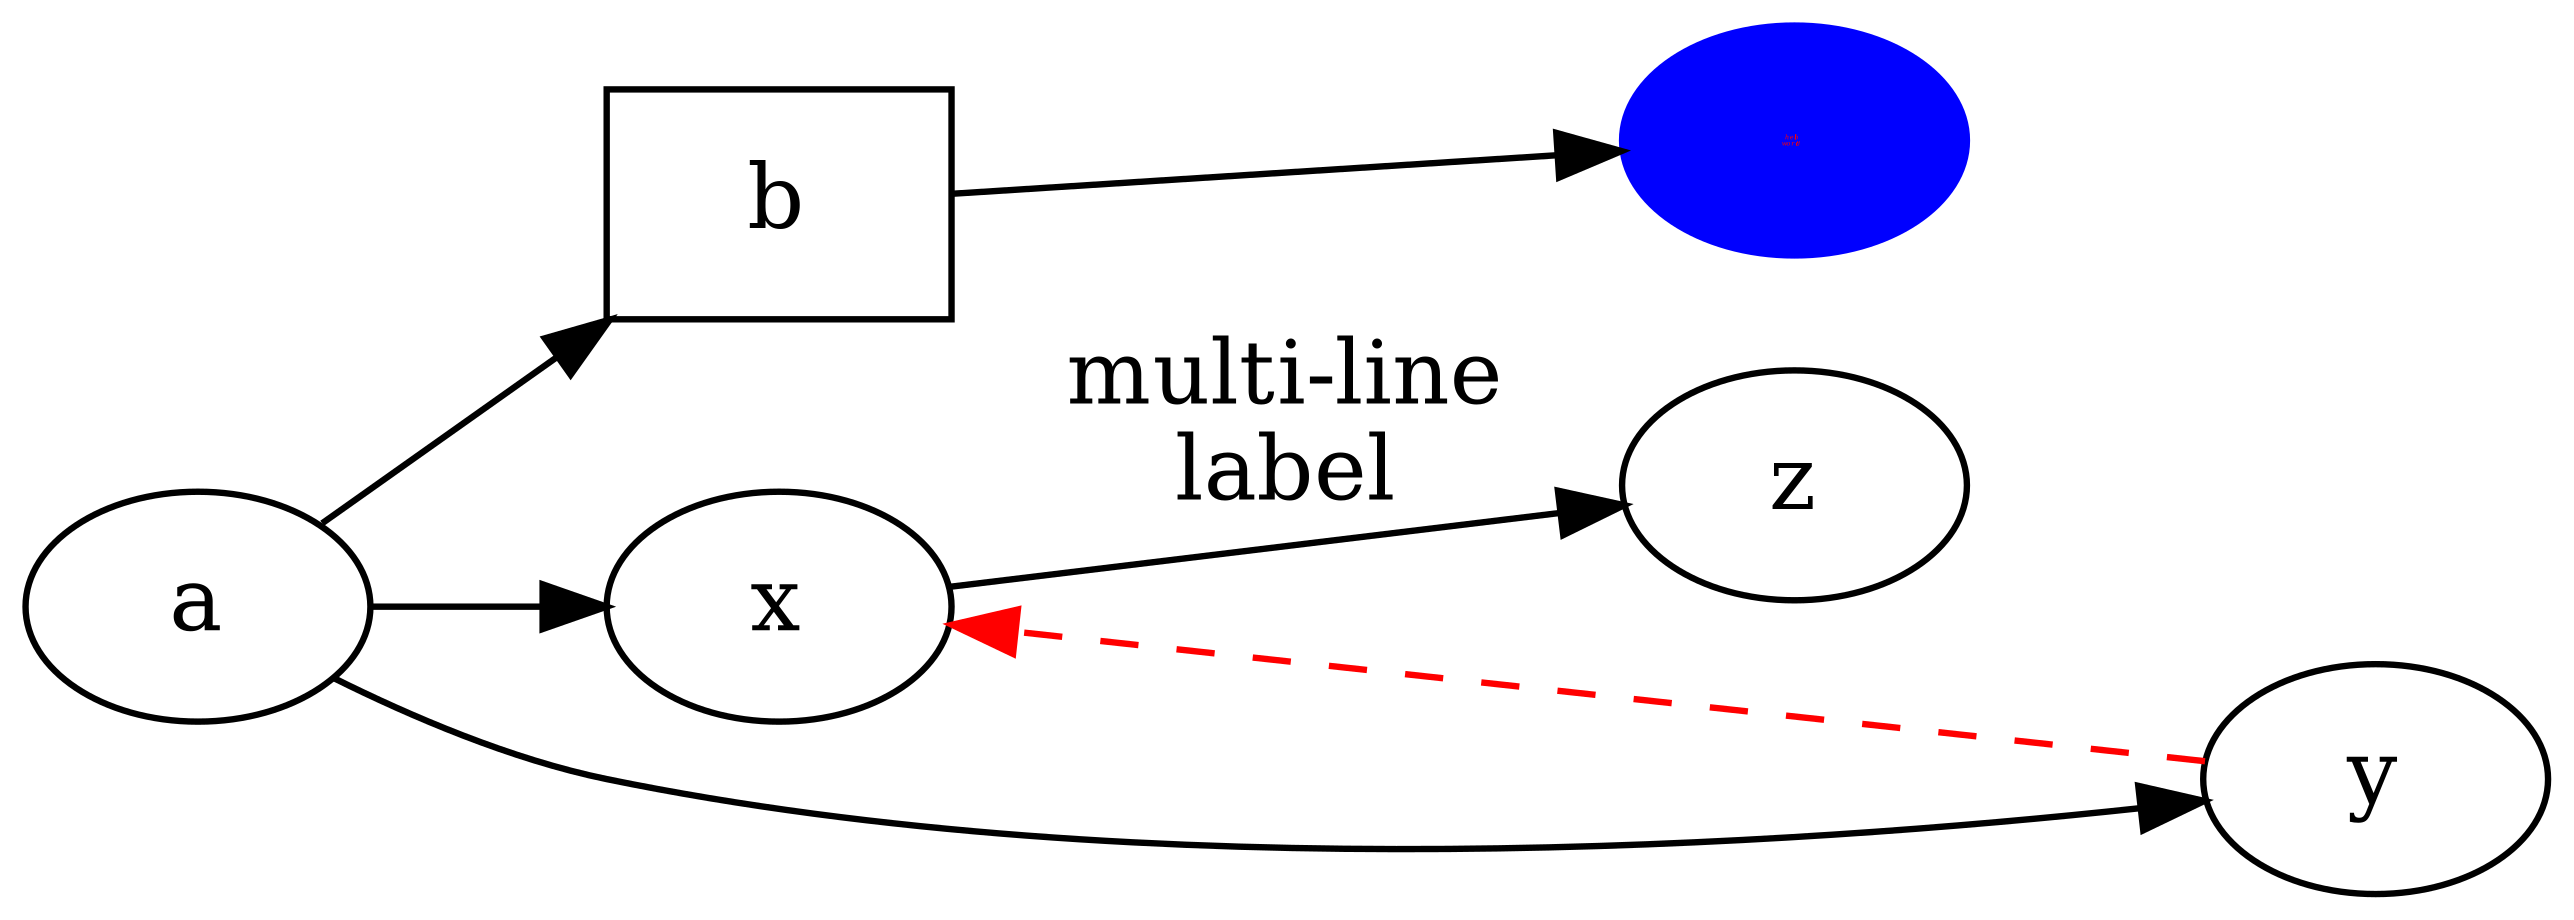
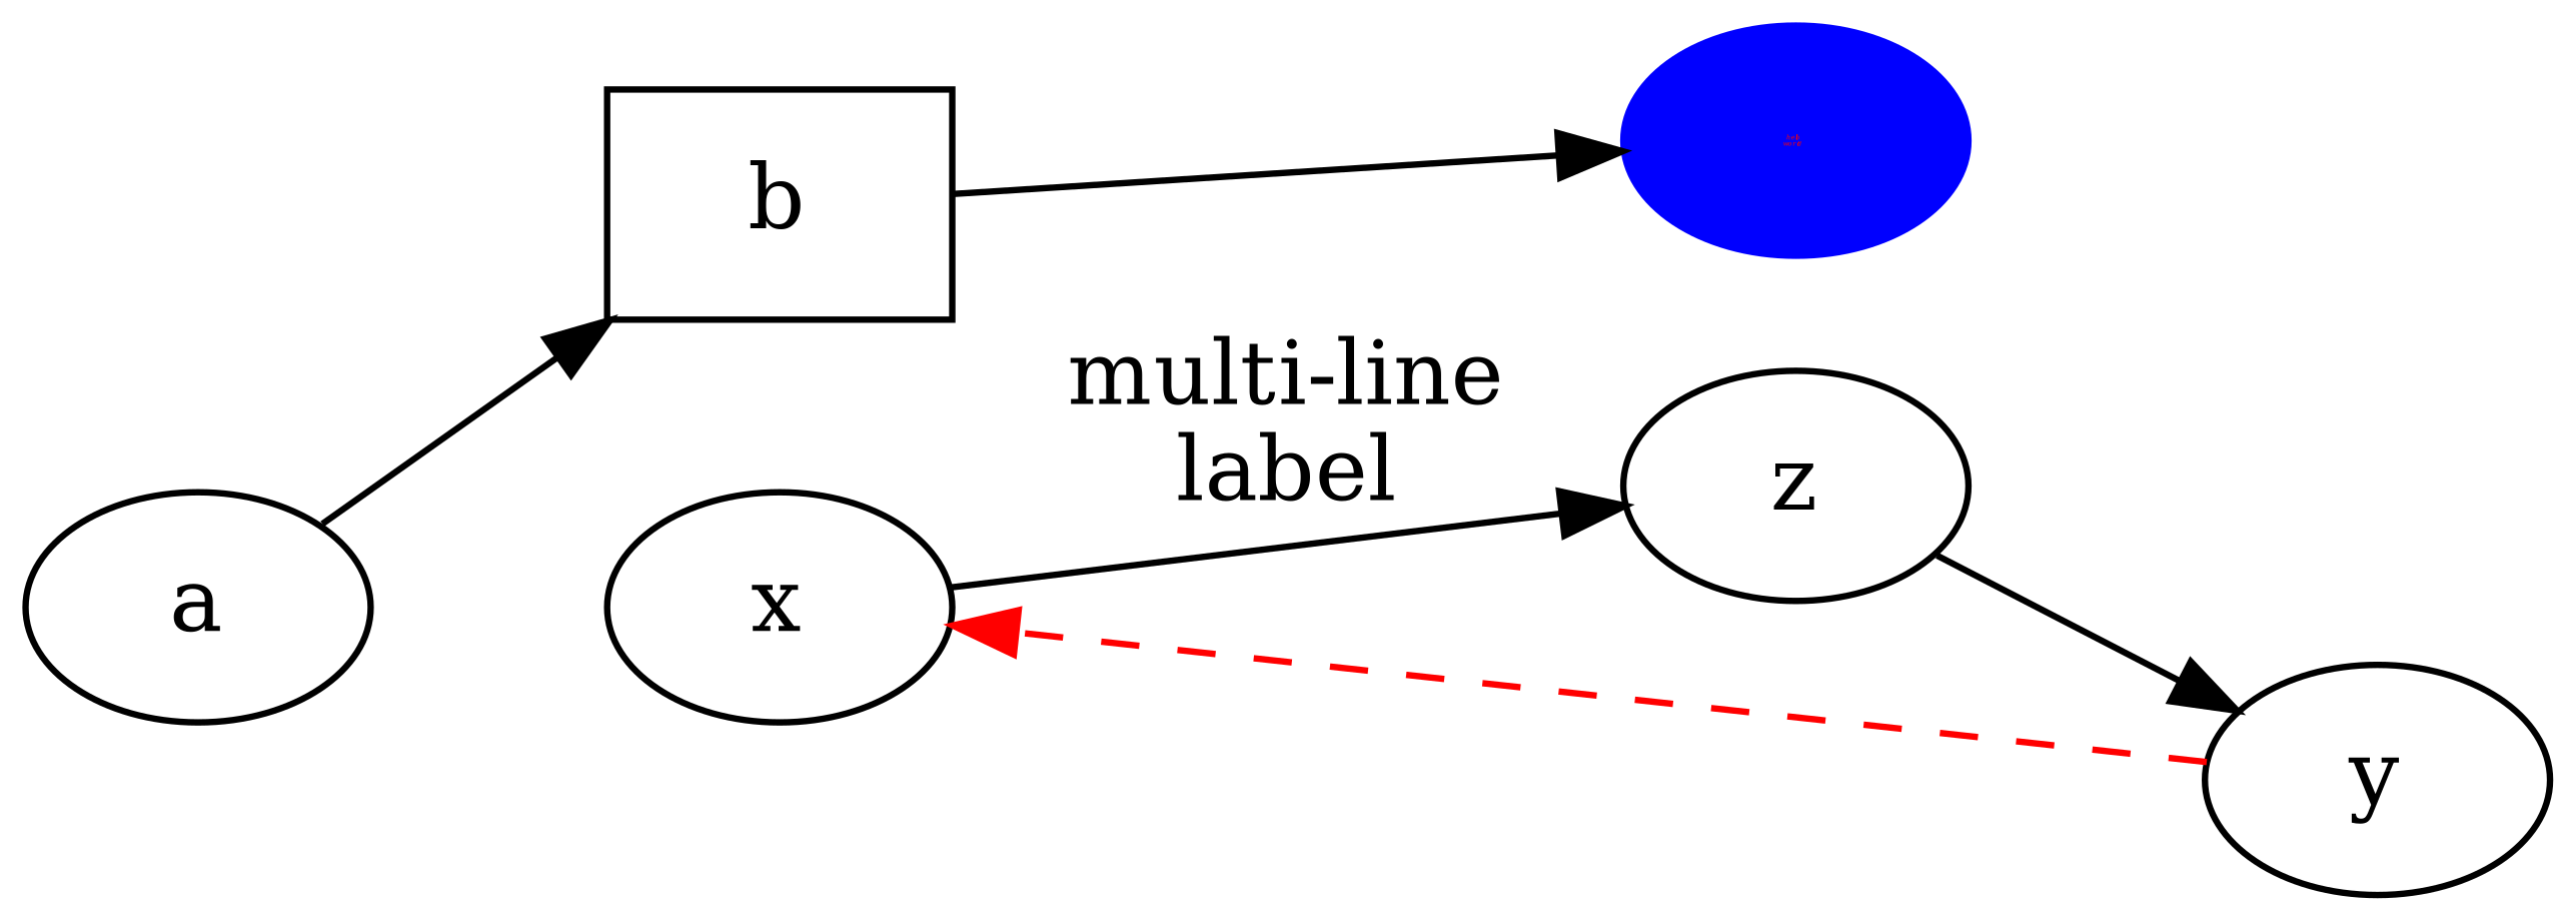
  digraph {
    rankdir=LR
    b [shape=box]
    x
    n3 [color=blue fontcolor=red fontname="Palatino-Italic" fontsize=0 label="hello\nworld" style=filled]
    z
    a
    y
    subgraph sub_1 {
      rank=same
      b
      x
    }
    b -> n3
    x -> z [label="multi-line\nlabel"]
    a -> b
-   a -> x
-   a -> y
+   z -> y
    y -> x [color=red style=dashed]
  }
